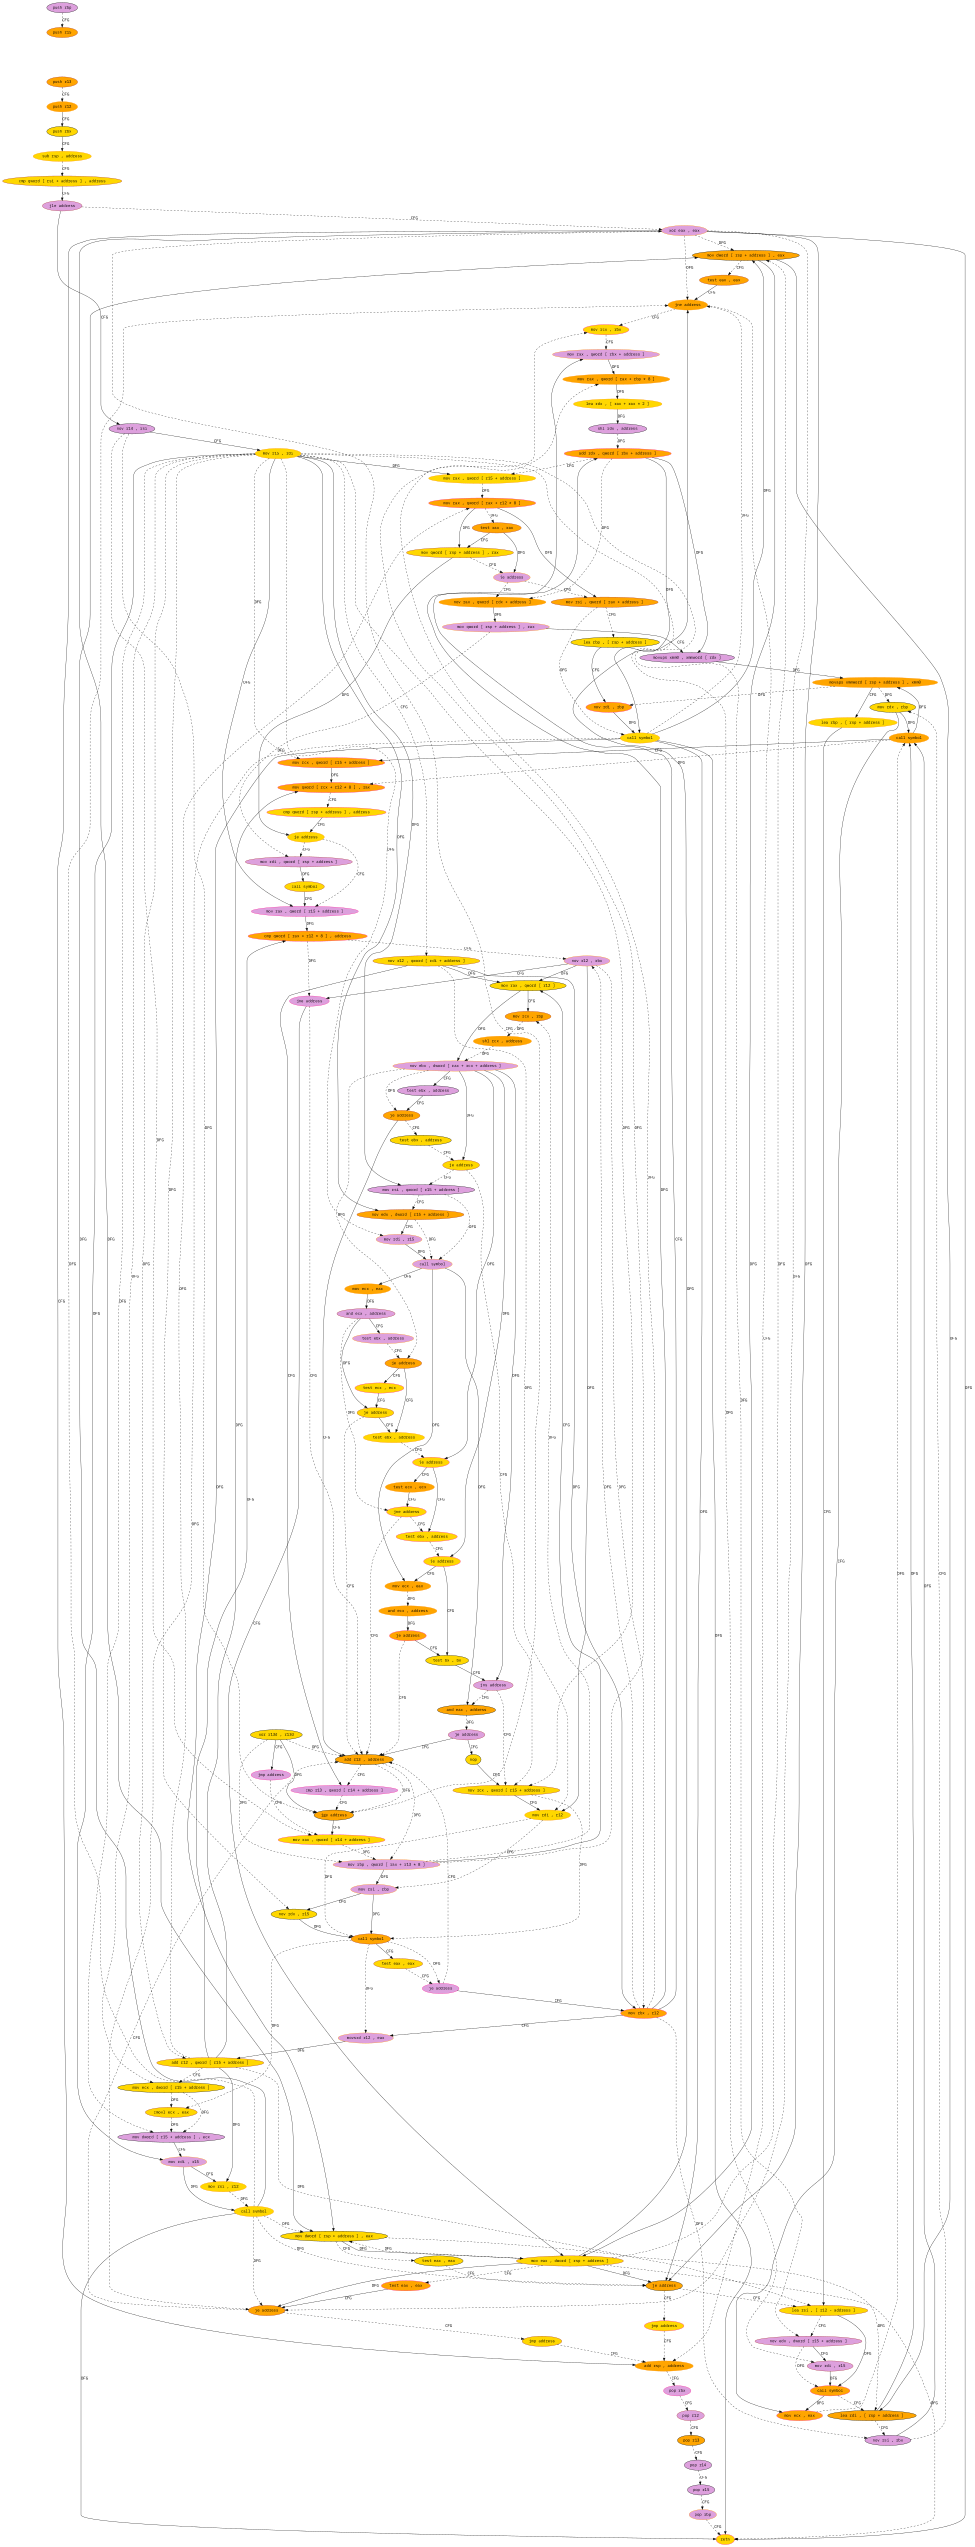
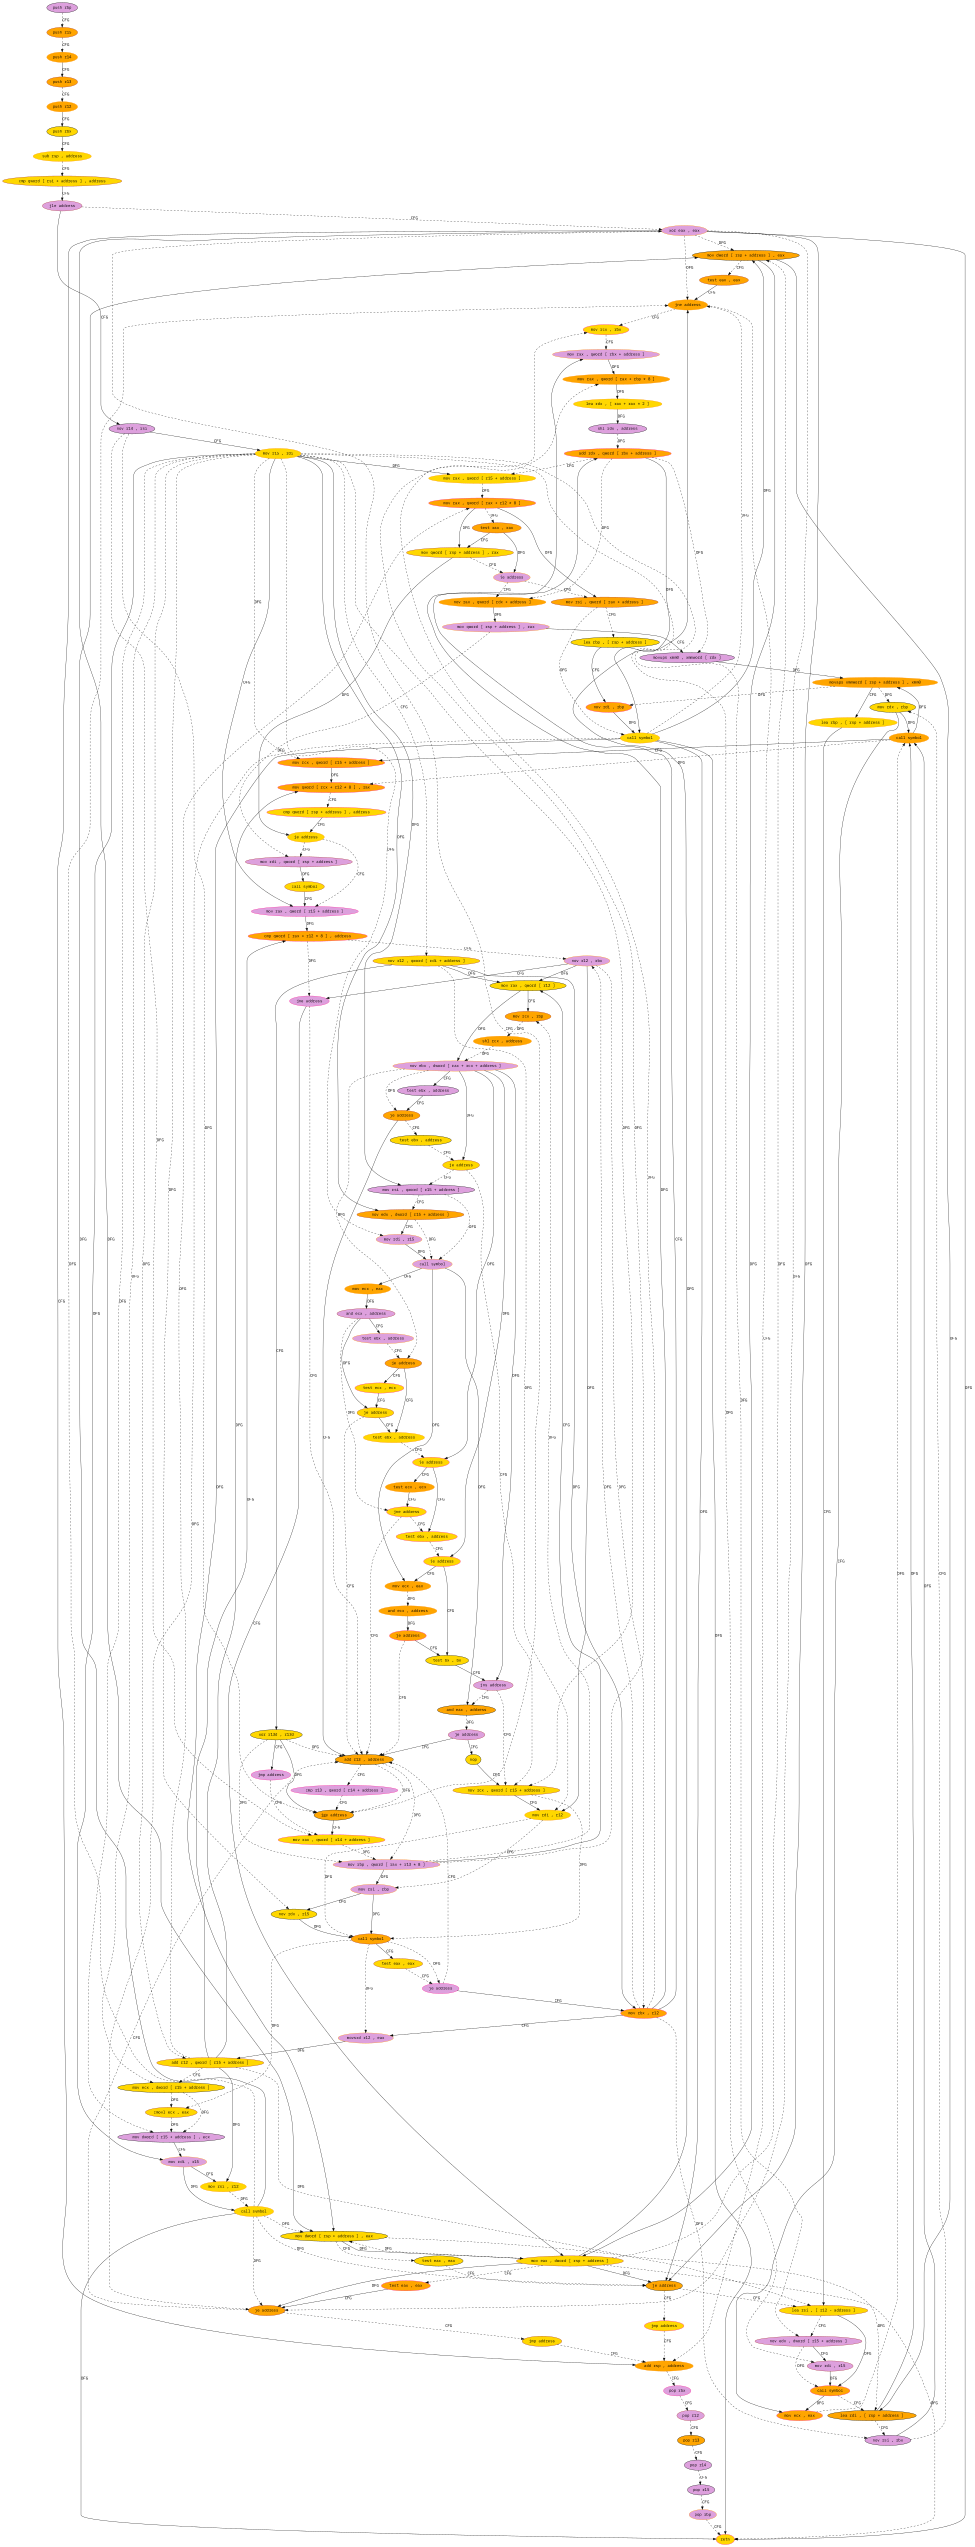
  digraph {
    fontname="IBM Plex Mono"
    node [color=darkorange fillcolor=gold fontname="IBM Plex Mono" style=filled]
    edge [fontname="IBM Plex Mono" style=dashed]
    n1 [color=black fillcolor=plum label="push rbp"]
    n2 [color=brown fillcolor=orange label="push r15"]
+   n3 [fillcolor=orange label="push r14"]
    n4 [color=brown fillcolor=orange label="push r13"]
    n5 [fillcolor=orange label="push r12"]
    n6 [color=black label="push rbx"]
    n7 [label="sub rsp , address"]
    n8 [color=brown label="cmp qword [ rsi + address ] , address"]
    n9 [color=brown fillcolor=plum label="jle address"]
    n10 [fillcolor=plum label="xor eax , eax"]
    n11 [color=black fillcolor=plum label="mov r14 , rsi"]
    n12 [fillcolor=orange label="add rsp , address"]
    n13 [color=black fillcolor=orange label="mov dword [ rsp + address ] , eax"]
    n14 [fillcolor=orange label="jne address"]
    n15 [color=deeppink label=retn]
    n16 [color=black label="mov dword [ rsp + address ] , eax"]
    n17 [color=black fillcolor=orange label="je address"]
    n18 [color=brown fillcolor=orange label="je address"]
    n19 [label="mov r15 , rdi"]
    n20 [color=deeppink label="mov rax , qword [ r14 + address ]"]
    n21 [color=black fillcolor=orange label="jge address"]
    n22 [color=deeppink fillcolor=plum label="pop rbx"]
    n23 [color=brown fillcolor=orange label="test eax , eax"]
    n24 [color=brown label="mov eax , dword [ rsp + address ]"]
    n25 [color=black fillcolor=orange label="lea rdi , [ rsp + address ]"]
    n26 [color=deeppink label="mov rcx , rbx"]
    n27 [color=black label="test eax , eax"]
    n28 [color=brown label="lea rsi , [ r12 - address ]"]
    n29 [color=deeppink label="jmp address"]
    n30 [color=black fillcolor=orange label="add r13 , address"]
    n31 [color=brown label="jmp address"]
    n32 [color=brown label="mov r12 , qword [ rdi + address ]"]
    n33 [color=brown label="mov rcx , qword [ r15 + address ]"]
    n34 [color=black fillcolor=plum label="mov rsi , qword [ r15 + address ]"]
    n35 [color=black label="mov rdx , r15"]
    n36 [color=brown fillcolor=orange label="mov edx , dword [ r15 + address ]"]
    n37 [fillcolor=plum label="mov rdi , r15"]
    n38 [color=brown label="add r12 , qword [ r15 + address ]"]
    n39 [color=black label="mov ecx , dword [ r15 + address ]"]
    n40 [color=black fillcolor=plum label="mov dword [ r15 + address ] , ecx"]
    n41 [fillcolor=plum label="mov rdi , r15"]
    n42 [label="mov rax , qword [ r15 + address ]"]
    n43 [color=deeppink fillcolor=plum label="mov rax , qword [ r15 + address ]"]
    n44 [color=brown fillcolor=plum label="mov edx , dword [ r15 + address ]"]
    n45 [color=brown fillcolor=plum label="mov rdi , r15"]
    n46 [color=deeppink fillcolor=orange label="mov rcx , qword [ r15 + address ]"]
    n47 [fillcolor=plum label="mov rbp , qword [ rax + r13 * 8 ]"]
    n48 [color=brown fillcolor=plum label="pop r12"]
    n49 [color=black label="xor r13d , r13d"]
    n50 [color=black label="mov rax , qword [ r12 ]"]
    n51 [label="mov rdi , r12"]
    n52 [color=deeppink fillcolor=orange label="mov rbx , r12"]
    n53 [color=brown fillcolor=orange label="call symbol"]
    n54 [fillcolor=plum label="call symbol"]
    n55 [label="mov rsi , r12"]
    n56 [color=deeppink fillcolor=orange label="mov rax , qword [ rax + r12 * 8 ]"]
    n57 [color=deeppink fillcolor=orange label="cmp qword [ rax + r12 * 8 ] , address"]
    n58 [color=deeppink fillcolor=orange label="mov qword [ rcx + r12 * 8 ] , rax"]
    n59 [color=brown label="cmovl ecx , eax"]
    n60 [label="call symbol"]
    n61 [color=deeppink fillcolor=orange label="call symbol"]
    n62 [color=deeppink fillcolor=plum label="jmp address"]
    n63 [color=brown fillcolor=orange label="mov rcx , rbp"]
    n64 [fillcolor=plum label="mov ebx , dword [ rax + rcx + address ]"]
    n65 [fillcolor=plum label="mov rsi , rbp"]
    n66 [fillcolor=plum label="movsxd r12 , eax"]
    n67 [fillcolor=plum label="mov rax , qword [ rbx + address ]"]
    n68 [color=deeppink fillcolor=orange label="add rdx , qword [ rbx + address ]"]
    n69 [fillcolor=plum label="mov r12 , rbx"]
    n70 [color=black fillcolor=plum label="mov rsi , rbx"]
    n71 [fillcolor=orange label="mov rax , qword [ rax + rbp * 8 ]"]
    n72 [color=deeppink fillcolor=plum label="cmp r13 , qword [ r14 + address ]"]
    n73 [fillcolor=orange label="shl rcx , address"]
    n74 [label="lea rdx , [ rax + rax * 2 ]"]
    n75 [color=black fillcolor=plum label="test ebx , address"]
    n76 [color=brown fillcolor=orange label="je address"]
    n77 [color=brown label="je address"]
    n78 [color=brown fillcolor=orange label="je address"]
    n79 [color=deeppink label="je address"]
    n80 [color=deeppink label="je address"]
    n81 [color=brown fillcolor=plum label="jns address"]
    n82 [color=black label="test ebx , address"]
    n83 [label="test ebx , address"]
    n84 [color=deeppink label="test ecx , ecx"]
    n85 [color=deeppink label="test ebx , address"]
    n86 [fillcolor=orange label="test ecx , ecx"]
    n87 [fillcolor=orange label="mov ecx , eax"]
    n88 [color=black label="test bx , bx"]
    n89 [color=black fillcolor=orange label="and eax , address"]
    n90 [color=brown label="test eax , eax"]
    n91 [color=deeppink fillcolor=plum label="je address"]
    n92 [fillcolor=orange label="mov ecx , eax"]
    n93 [fillcolor=orange label="mov rax , qword [ rdx + address ]"]
    n94 [color=black fillcolor=plum label="movups xmm0 , xmmword [ rdx ]"]
    n95 [label="call symbol"]
    n96 [color=deeppink fillcolor=plum label="jne address"]
    n97 [color=black label="mov rdx , rbp"]
    n98 [fillcolor=orange label="call symbol"]
    n99 [color=brown fillcolor=plum label="and ecx , address"]
    n100 [fillcolor=orange label="and ecx , address"]
    n101 [color=brown fillcolor=plum label="je address"]
    n102 [fillcolor=plum label="test ebx , address"]
    n103 [color=brown label="je address"]
    n104 [color=deeppink label="jne address"]
    n105 [color=brown fillcolor=orange label="test rax , rax"]
    n106 [color=brown label="mov qword [ rsp + address ] , rax"]
    n107 [color=brown fillcolor=orange label="mov rsi , qword [ rax + address ]"]
    n108 [color=deeppink label="cmp qword [ rsp + address ] , address"]
    n109 [color=deeppink fillcolor=orange label="test eax , eax"]
    n110 [color=black fillcolor=orange label="pop r13"]
    n111 [color=black fillcolor=plum label="pop r14"]
    n112 [color=black fillcolor=plum label="pop r15"]
    n113 [fillcolor=plum label="pop rbp"]
    n114 [color=black fillcolor=plum label="shl rdx , address"]
    n115 [fillcolor=plum label="mov qword [ rsp + address ] , rax"]
    n116 [fillcolor=orange label="movaps xmmword [ rsp + address ] , xmm0"]
    n117 [fillcolor=plum label="je address"]
    n118 [label="je address"]
    n119 [color=black label="lea rbp , [ rsp + address ]"]
    n120 [color=brown fillcolor=plum label="mov rdi , qword [ rsp + address ]"]
    n121 [color=deeppink fillcolor=orange label="mov rdi , rbp"]
    n122 [color=deeppink fillcolor=orange label="je address"]
    n123 [color=brown label="call symbol"]
    n124 [label="lea rbp , [ rsp + address ]"]
    n125 [color=deeppink fillcolor=orange label="mov ecx , eax"]
    n126 [color=black label=nop]
    n1 -> n2 [label=CFG]
+   n2 -> n3 [label=CFG]
+   n3 -> n4 [label=CFG style=solid]
    n4 -> n5 [label=CFG]
    n5 -> n6 [label=CFG style=solid]
    n6 -> n7 [label=CFG style=solid]
    n7 -> n8 [label=CFG]
    n8 -> n9 [label=CFG style=solid]
    n9 -> n10 [label=CFG]
    n9 -> n11 [label=CFG style=solid]
    n10 -> n12 [label=CFG style=solid]
    n10 -> n13 [label=DFG]
    n10 -> n14 [label=DFG]
    n10 -> n15 [label=DFG style=solid]
    n10 -> n16 [label=DFG style=solid]
    n10 -> n17 [label=DFG style=solid]
    n10 -> n18 [label=DFG]
    n11 -> n19 [label=CFG style=solid]
    n11 -> n20 [label=DFG]
    n11 -> n21 [label=DFG]
    n12 -> n22 [label=CFG]
    n13 -> n23 [label=CFG]
    n13 -> n24 [label=DFG style=solid]
    n13 -> n25 [label=DFG style=solid]
    n14 -> n12 [label=CFG]
    n14 -> n26 [label=CFG]
    n16 -> n24 [label=DFG style=solid]
    n16 -> n25 [label=DFG]
    n16 -> n27 [label=CFG]
    n17 -> n28 [label=CFG]
    n17 -> n29 [label=CFG]
    n18 -> n30 [label=CFG]
    n18 -> n31 [label=CFG]
    n19 -> n32 [label=CFG]
    n19 -> n33 [label=DFG]
    n19 -> n34 [label=DFG style=solid]
    n19 -> n35 [label=DFG]
    n19 -> n36 [label=DFG style=solid]
    n19 -> n37 [label=DFG]
    n19 -> n38 [label=DFG]
    n19 -> n39 [label=DFG]
    n19 -> n40 [label=DFG]
    n19 -> n41 [label=DFG style=solid]
    n19 -> n42 [label=DFG style=solid]
    n19 -> n43 [label=DFG style=solid]
    n19 -> n44 [label=DFG]
    n19 -> n45 [label=DFG]
    n19 -> n46 [label=DFG]
    n20 -> n47 [label=DFG]
    n21 -> n10 [label=CFG]
    n21 -> n20 [label=CFG style=solid]
    n22 -> n48 [label=CFG]
    n23 -> n14 [label=CFG style=solid]
    n24 -> n13 [label=DFG]
    n24 -> n14 [label=DFG style=solid]
    n24 -> n15 [label=DFG]
    n24 -> n16 [label=DFG]
    n24 -> n17 [label=DFG style=solid]
    n24 -> n18 [label=DFG style=solid]
    n24 -> n109 [label=CFG]
    n25 -> n70 [label=CFG]
    n25 -> n98 [label=DFG style=solid]
    n26 -> n67 [label=CFG]
    n27 -> n17 [label=CFG]
    n28 -> n44 [label=CFG]
    n28 -> n61 [label=DFG style=solid]
    n29 -> n12 [label=CFG]
    n30 -> n21 [label=DFG]
    n30 -> n47 [label=DFG]
    n30 -> n72 [label=CFG]
    n31 -> n12 [label=CFG]
-   n32 -> n72 [label=CFG style=solid]
+   n32 -> n49 [label=CFG style=solid]
    n32 -> n50 [label=DFG style=solid]
    n32 -> n51 [label=DFG]
    n32 -> n52 [label=DFG style=solid]
    n33 -> n51 [label=CFG style=solid]
    n33 -> n53 [label=DFG]
    n34 -> n36 [label=CFG]
    n34 -> n54 [label=DFG]
    n35 -> n53 [label=DFG style=solid]
    n36 -> n37 [label=CFG style=solid]
    n36 -> n54 [label=DFG]
    n37 -> n54 [label=DFG style=solid]
    n38 -> n28 [label=DFG]
    n38 -> n39 [label=CFG]
    n38 -> n55 [label=DFG style=solid]
    n38 -> n56 [label=DFG]
    n38 -> n57 [label=DFG style=solid]
    n38 -> n58 [label=DFG style=solid]
    n39 -> n40 [label=DFG]
    n39 -> n59 [label=DFG]
    n40 -> n41 [label=CFG style=solid]
    n41 -> n55 [label=CFG style=solid]
    n41 -> n60 [label=DFG style=solid]
    n42 -> n56 [label=DFG]
    n43 -> n57 [label=DFG style=solid]
    n44 -> n45 [label=CFG style=solid]
    n44 -> n61 [label=DFG]
    n45 -> n61 [label=DFG style=solid]
    n46 -> n58 [label=DFG style=solid]
    n47 -> n50 [label=CFG style=solid]
    n47 -> n63 [label=DFG]
    n47 -> n65 [label=DFG style=solid]
    n47 -> n71 [label=DFG]
    n48 -> n110 [label=CFG]
    n49 -> n21 [label=DFG style=solid]
    n49 -> n30 [label=DFG]
    n49 -> n47 [label=DFG]
    n49 -> n62 [label=CFG style=solid]
    n50 -> n63 [label=CFG style=solid]
    n50 -> n64 [label=DFG style=solid]
    n51 -> n53 [label=DFG]
    n51 -> n65 [label=CFG]
    n52 -> n26 [label=DFG]
    n52 -> n66 [label=CFG style=solid]
    n52 -> n67 [label=DFG style=solid]
    n52 -> n68 [label=CFG style=solid]
    n52 -> n69 [label=DFG]
    n52 -> n70 [label=DFG]
    n53 -> n59 [label=DFG]
    n53 -> n66 [label=DFG]
    n53 -> n90 [label=CFG style=solid]
    n53 -> n91 [label=DFG]
    n54 -> n87 [label=DFG style=solid]
    n54 -> n89 [label=DFG style=solid]
    n54 -> n92 [label=DFG style=solid]
    n55 -> n60 [label=DFG]
    n56 -> n105 [label=DFG]
    n56 -> n106 [label=DFG style=solid]
    n56 -> n107 [label=DFG style=solid]
    n57 -> n69 [label=CFG]
    n57 -> n96 [label=DFG]
    n58 -> n108 [label=CFG]
    n59 -> n40 [label=DFG]
    n60 -> n13 [label=DFG style=solid]
    n60 -> n14 [label=DFG]
    n60 -> n15 [label=DFG style=solid]
    n60 -> n16 [label=DFG]
    n60 -> n17 [label=DFG]
    n60 -> n18 [label=DFG]
    n61 -> n25 [label=CFG]
    n61 -> n125 [label=DFG style=solid]
    n62 -> n20 [label=CFG]
    n63 -> n73 [label=DFG]
    n64 -> n75 [label=CFG style=solid]
    n64 -> n76 [label=DFG]
    n64 -> n77 [label=DFG style=solid]
    n64 -> n78 [label=DFG]
    n64 -> n79 [label=DFG style=solid]
    n64 -> n80 [label=DFG style=solid]
    n64 -> n81 [label=DFG style=solid]
    n65 -> n35 [label=CFG style=solid]
    n65 -> n53 [label=DFG style=solid]
    n66 -> n38 [label=DFG style=solid]
    n67 -> n71 [label=DFG style=solid]
    n68 -> n42 [label=CFG]
    n68 -> n93 [label=DFG]
-   n68 -> n94 [label=DFG style=solid]
+   n68 -> n94 [label=DFG]
    n68 -> n95 [label=DFG style=solid]
    n69 -> n50 [label=DFG style=solid]
    n69 -> n51 [label=DFG style=solid]
    n69 -> n52 [label=DFG]
    n69 -> n96 [label=CFG style=solid]
    n70 -> n97 [label=CFG]
    n70 -> n98 [label=DFG style=solid]
    n71 -> n74 [label=DFG style=solid]
    n72 -> n21 [label=CFG]
    n73 -> n64 [label=DFG]
    n74 -> n114 [label=DFG style=solid]
    n75 -> n76 [label=CFG style=solid]
    n76 -> n30 [label=CFG style=solid]
    n76 -> n82 [label=CFG]
    n77 -> n33 [label=CFG]
    n77 -> n34 [label=CFG]
    n78 -> n83 [label=CFG style=solid]
    n78 -> n84 [label=CFG style=solid]
    n79 -> n85 [label=CFG style=solid]
    n79 -> n86 [label=CFG style=solid]
    n80 -> n87 [label=CFG style=solid]
    n80 -> n88 [label=CFG style=solid]
    n81 -> n33 [label=CFG]
    n81 -> n89 [label=CFG]
    n82 -> n77 [label=CFG]
    n83 -> n79 [label=CFG]
    n84 -> n103 [label=CFG style=solid]
    n85 -> n80 [label=CFG]
    n86 -> n104 [label=CFG style=solid]
    n87 -> n100 [label=DFG]
    n88 -> n81 [label=CFG style=solid]
    n89 -> n101 [label=DFG]
    n90 -> n91 [label=CFG]
    n91 -> n30 [label=CFG]
    n91 -> n52 [label=CFG style=solid]
    n92 -> n99 [label=DFG style=solid]
    n93 -> n115 [label=DFG style=solid]
    n94 -> n116 [label=DFG style=solid]
    n95 -> n13 [label=DFG style=solid]
    n95 -> n14 [label=DFG]
    n95 -> n15 [label=DFG style=solid]
    n95 -> n16 [label=DFG style=solid]
    n95 -> n17 [label=DFG style=solid]
    n95 -> n18 [label=DFG]
    n96 -> n24 [label=CFG style=solid]
    n96 -> n30 [label=CFG]
    n97 -> n98 [label=DFG style=solid]
    n97 -> n125 [label=CFG style=solid]
    n98 -> n46 [label=CFG style=solid]
    n98 -> n58 [label=DFG]
    n98 -> n116 [label=DFG style=solid]
    n99 -> n102 [label=CFG style=solid]
    n99 -> n103 [label=DFG style=solid]
    n99 -> n104 [label=DFG]
    n100 -> n122 [label=DFG style=solid]
    n101 -> n30 [label=CFG style=solid]
    n101 -> n126 [label=CFG style=solid]
    n102 -> n78 [label=CFG]
    n103 -> n30 [label=CFG]
    n103 -> n83 [label=CFG style=solid]
    n104 -> n30 [label=CFG]
    n104 -> n85 [label=CFG]
    n105 -> n106 [label=CFG style=solid]
    n105 -> n117 [label=DFG style=solid]
    n106 -> n117 [label=CFG]
    n106 -> n118 [label=DFG style=solid]
    n107 -> n95 [label=DFG]
    n107 -> n119 [label=CFG]
    n108 -> n118 [label=CFG style=solid]
    n109 -> n18 [label=CFG style=solid]
    n110 -> n111 [label=CFG]
    n111 -> n112 [label=CFG]
    n112 -> n113 [label=CFG]
    n113 -> n15 [label=CFG]
    n114 -> n68 [label=DFG]
    n115 -> n94 [label=CFG style=solid]
    n115 -> n120 [label=DFG]
    n116 -> n97 [label=DFG]
    n116 -> n121 [label=DFG]
    n116 -> n124 [label=CFG style=solid]
    n117 -> n93 [label=CFG]
    n117 -> n107 [label=CFG]
    n118 -> n43 [label=CFG]
    n118 -> n120 [label=CFG]
    n119 -> n121 [label=CFG style=solid]
    n120 -> n123 [label=DFG style=solid]
    n121 -> n95 [label=DFG style=solid]
    n122 -> n30 [label=CFG]
    n122 -> n88 [label=CFG style=solid]
    n123 -> n43 [label=CFG style=solid]
    n124 -> n28 [label=CFG style=solid]
    n125 -> n98 [label=DFG]
    n126 -> n33 [label=CFG style=solid]
  }
